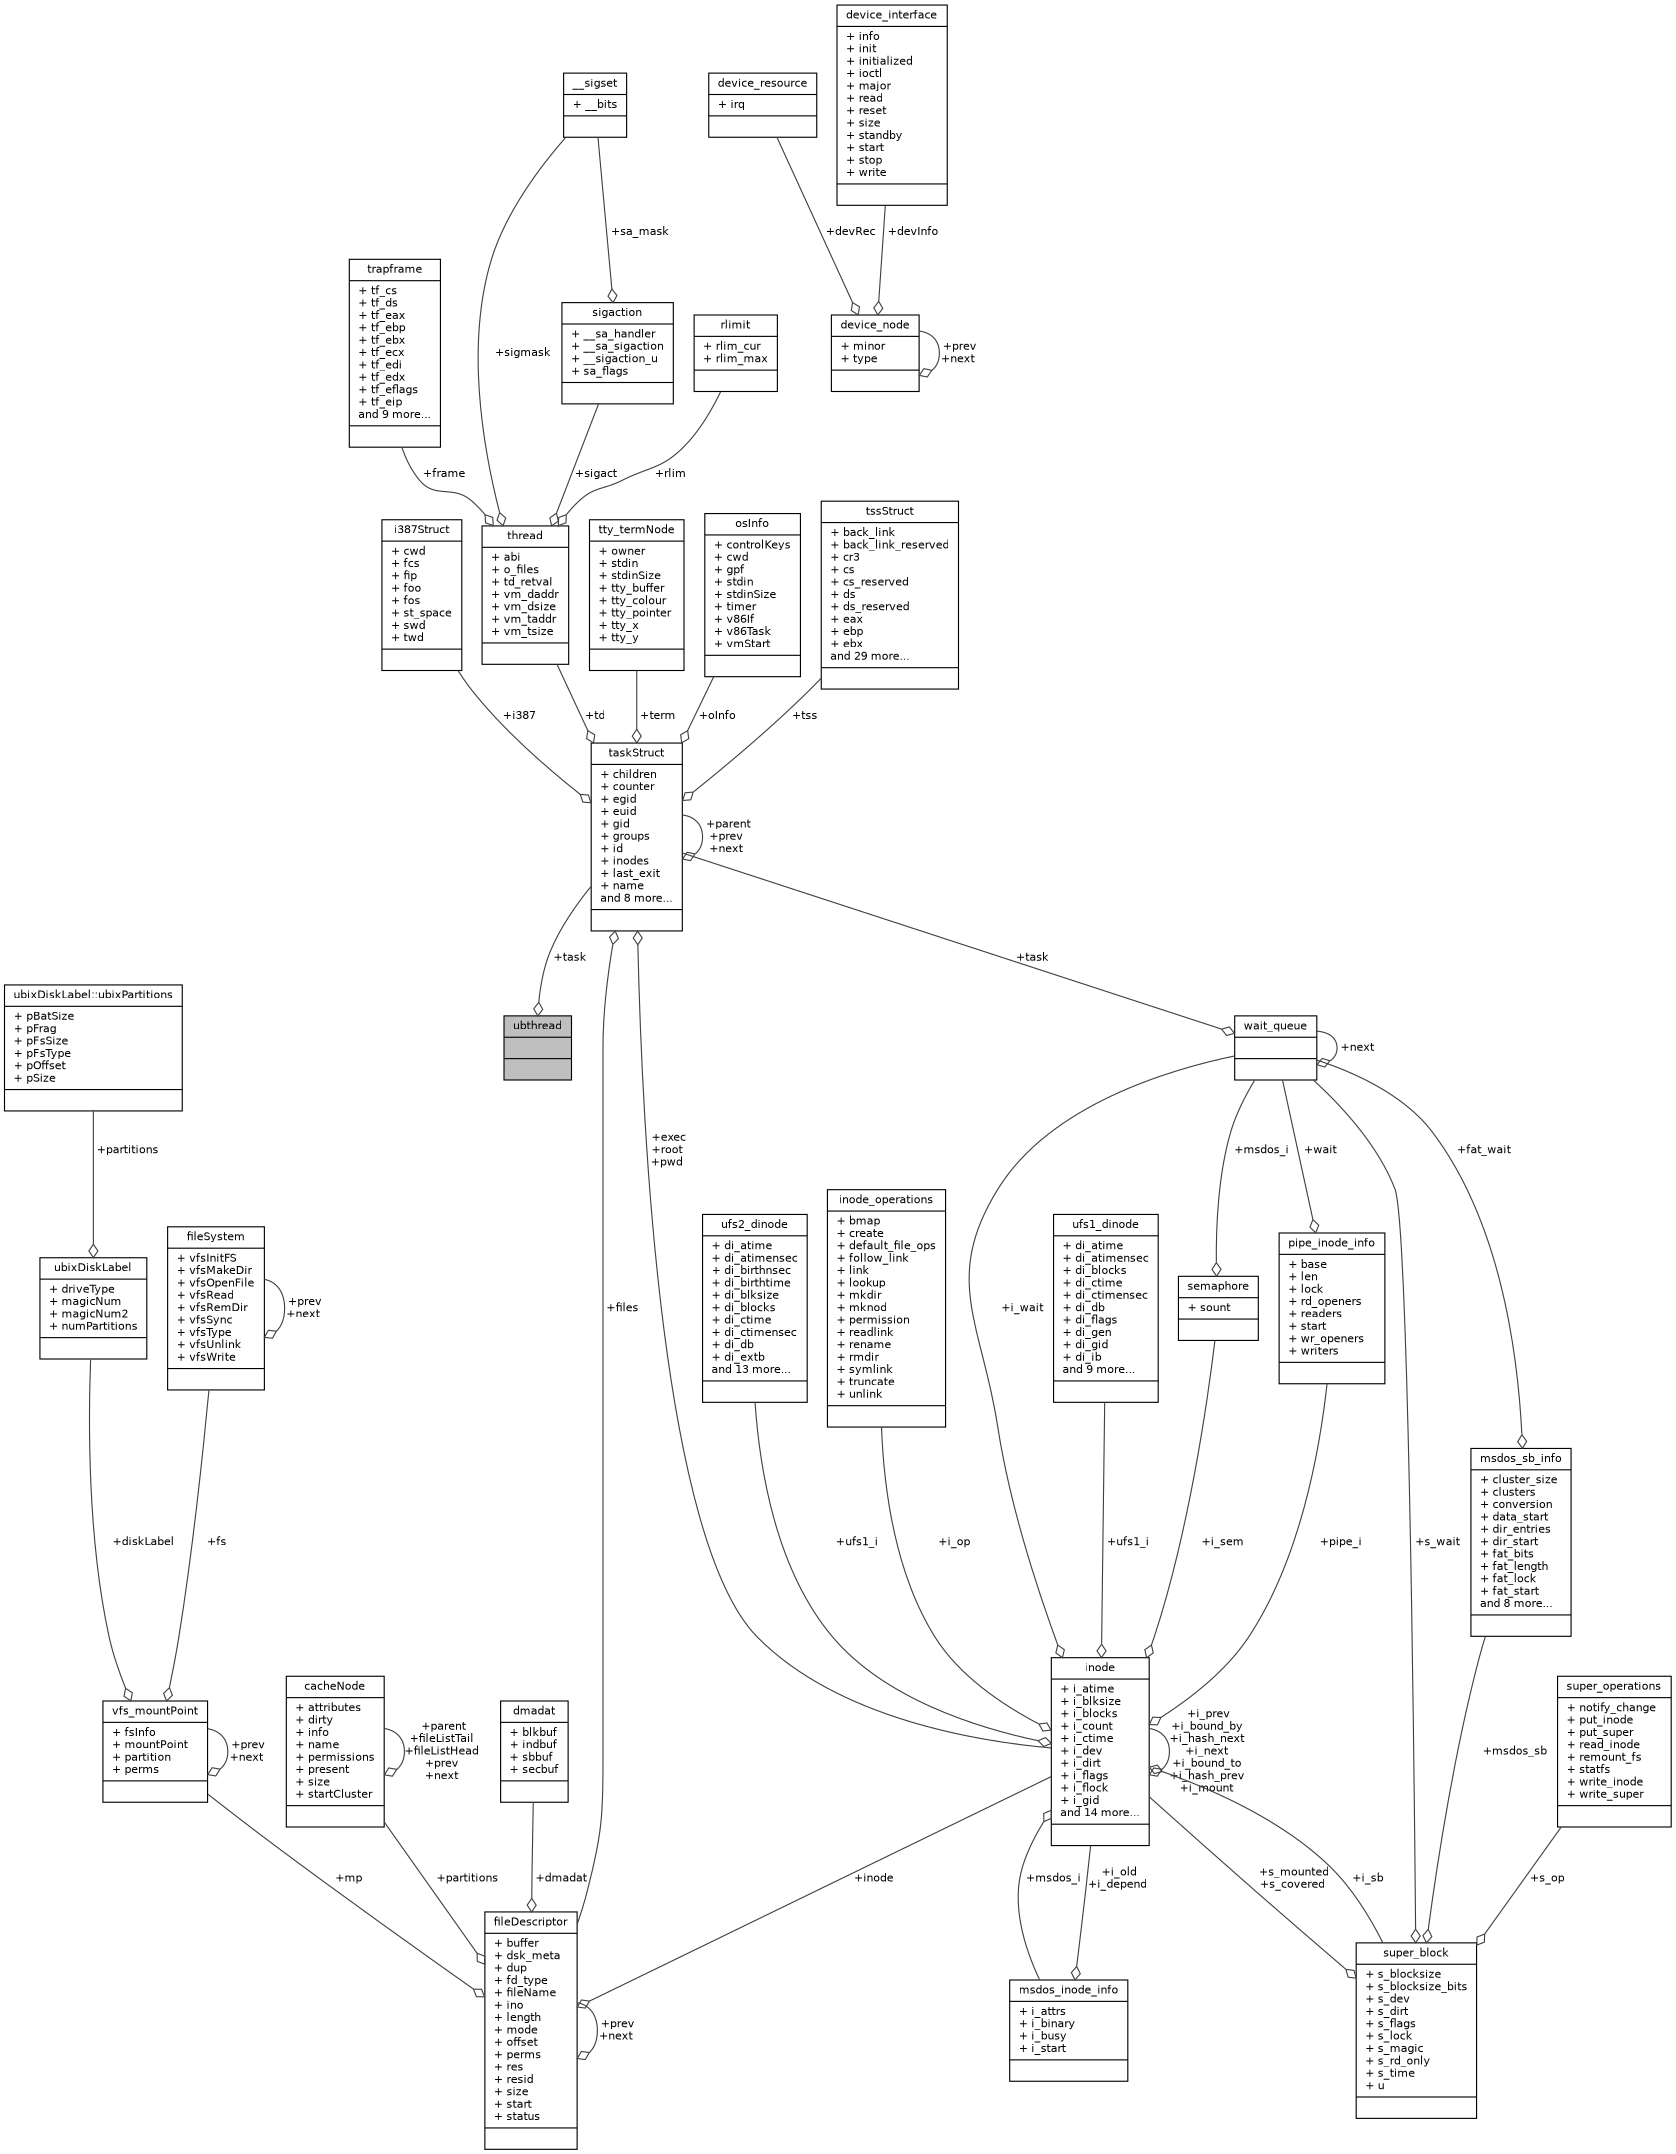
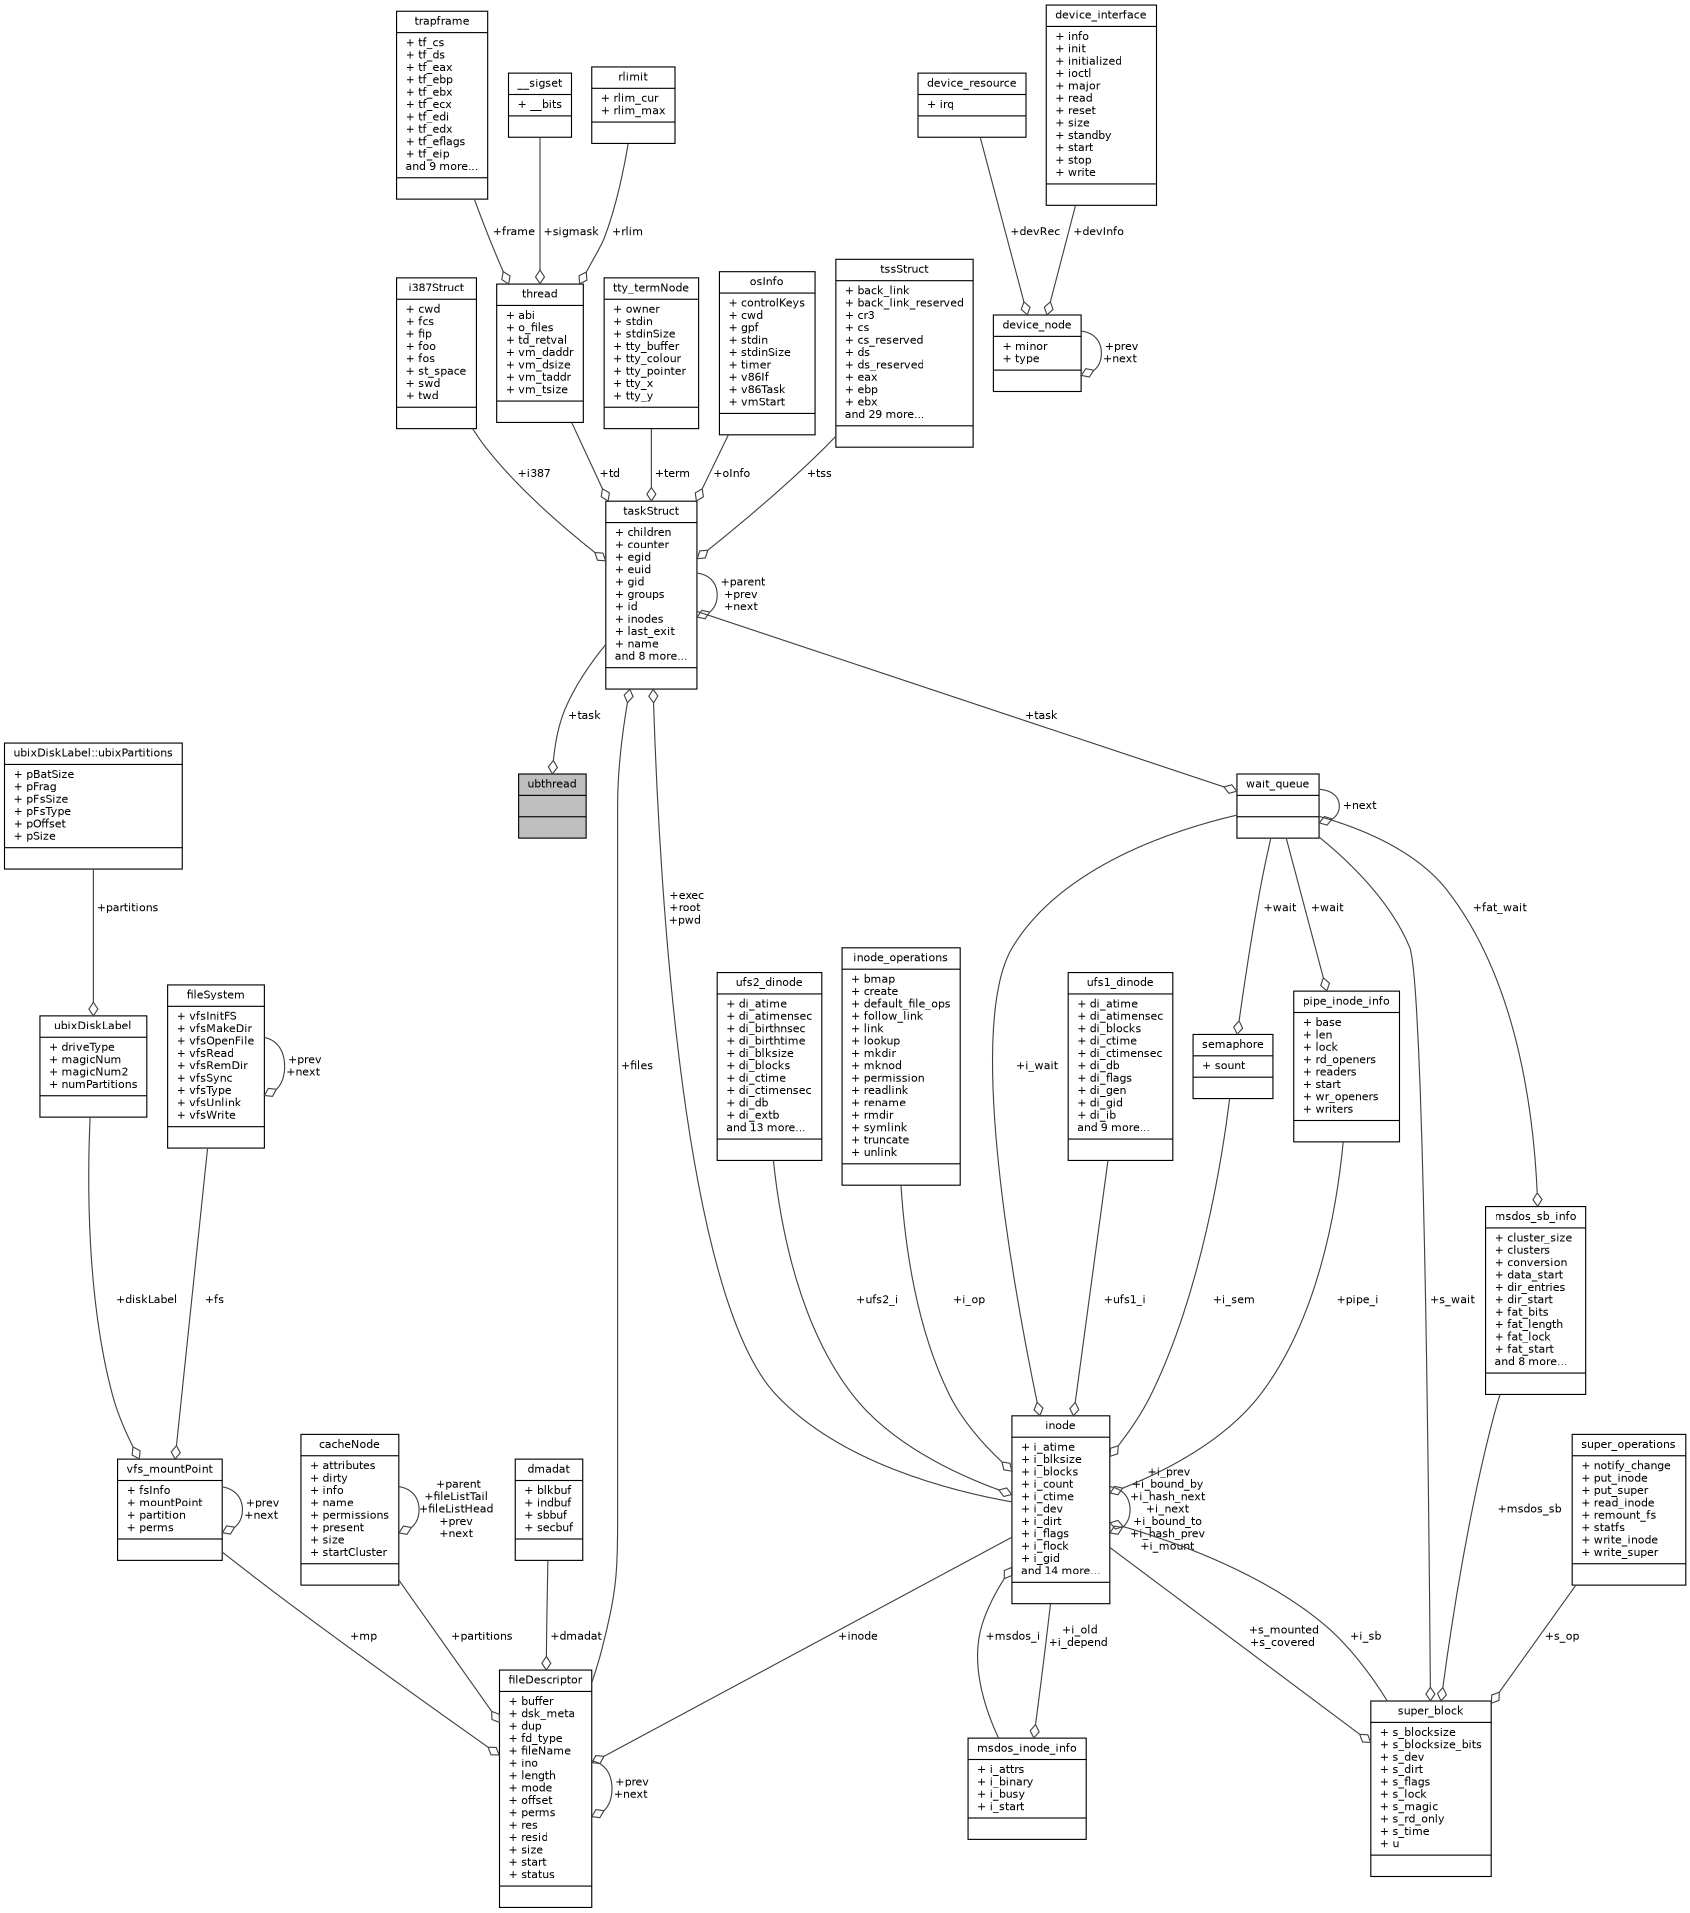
  digraph {
    node [color=black fillcolor=white fontname=Helvetica fontsize=10 shape=record style=filled]
    edge [arrowhead=odiamond color=grey25 fontname=Helvetica fontsize=10 labelfontname=Helvetica labelfontsize=10 style=solid]
    n1 [fillcolor=grey75 fontcolor=black height=0.2 label="{ubthread\n||}" width=0.4]
    n2 [height=0.2 label="{taskStruct\n|+ children\l+ counter\l+ egid\l+ euid\l+ gid\l+ groups\l+ id\l+ inodes\l+ last_exit\l+ name\land 8 more...\l|}" width=0.4]
    n3 [height=0.2 label="{wait_queue\n||}" width=0.4]
    n4 [height=0.2 label="{inode\n|+ i_atime\l+ i_blksize\l+ i_blocks\l+ i_count\l+ i_ctime\l+ i_dev\l+ i_dirt\l+ i_flags\l+ i_flock\l+ i_gid\land 14 more...\l|}" width=0.4]
    n5 [height=0.2 label="{super_block\n|+ s_blocksize\l+ s_blocksize_bits\l+ s_dev\l+ s_dirt\l+ s_flags\l+ s_lock\l+ s_magic\l+ s_rd_only\l+ s_time\l+ u\l|}" width=0.4]
    n6 [height=0.2 label="{msdos_sb_info\n|+ cluster_size\l+ clusters\l+ conversion\l+ data_start\l+ dir_entries\l+ dir_start\l+ fat_bits\l+ fat_length\l+ fat_lock\l+ fat_start\land 8 more...\l|}" width=0.4]
    n7 [height=0.2 label="{semaphore\n|+ sount\l|}" width=0.4]
    n8 [height=0.2 label="{pipe_inode_info\n|+ base\l+ len\l+ lock\l+ rd_openers\l+ readers\l+ start\l+ wr_openers\l+ writers\l|}" width=0.4]
    n9 [height=0.2 label="{msdos_inode_info\n|+ i_attrs\l+ i_binary\l+ i_busy\l+ i_start\l|}" width=0.4]
    n10 [height=0.2 label="{fileDescriptor\n|+ buffer\l+ dsk_meta\l+ dup\l+ fd_type\l+ fileName\l+ ino\l+ length\l+ mode\l+ offset\l+ perms\l+ res\l+ resid\l+ size\l+ start\l+ status\l|}" width=0.4]
    n11 [height=0.2 label="{super_operations\n|+ notify_change\l+ put_inode\l+ put_super\l+ read_inode\l+ remount_fs\l+ statfs\l+ write_inode\l+ write_super\l|}" width=0.4]
    n12 [height=0.2 label="{ufs2_dinode\n|+ di_atime\l+ di_atimensec\l+ di_birthnsec\l+ di_birthtime\l+ di_blksize\l+ di_blocks\l+ di_ctime\l+ di_ctimensec\l+ di_db\l+ di_extb\land 13 more...\l|}" width=0.4]
    n13 [height=0.2 label="{inode_operations\n|+ bmap\l+ create\l+ default_file_ops\l+ follow_link\l+ link\l+ lookup\l+ mkdir\l+ mknod\l+ permission\l+ readlink\l+ rename\l+ rmdir\l+ symlink\l+ truncate\l+ unlink\l|}" width=0.4]
    n14 [height=0.2 label="{ufs1_dinode\n|+ di_atime\l+ di_atimensec\l+ di_blocks\l+ di_ctime\l+ di_ctimensec\l+ di_db\l+ di_flags\l+ di_gen\l+ di_gid\l+ di_ib\land 9 more...\l|}" width=0.4]
    n15 [height=0.2 label="{i387Struct\n|+ cwd\l+ fcs\l+ fip\l+ foo\l+ fos\l+ st_space\l+ swd\l+ twd\l|}" width=0.4]
    n16 [height=0.2 label="{thread\n|+ abi\l+ o_files\l+ td_retval\l+ vm_daddr\l+ vm_dsize\l+ vm_taddr\l+ vm_tsize\l|}" width=0.4]
    n17 [height=0.2 label="{trapframe\n|+ tf_cs\l+ tf_ds\l+ tf_eax\l+ tf_ebp\l+ tf_ebx\l+ tf_ecx\l+ tf_edi\l+ tf_edx\l+ tf_eflags\l+ tf_eip\land 9 more...\l|}" width=0.4]
    n18 [height=0.2 label="{__sigset\n|+ __bits\l|}" width=0.4]
-   n19 [height=0.2 label="{sigaction\n|+ __sa_handler\l+ __sa_sigaction\l+ __sigaction_u\l+ sa_flags\l|}" width=0.4]
    n20 [height=0.2 label="{rlimit\n|+ rlim_cur\l+ rlim_max\l|}" width=0.4]
    n21 [height=0.2 label="{cacheNode\n|+ attributes\l+ dirty\l+ info\l+ name\l+ permissions\l+ present\l+ size\l+ startCluster\l|}" width=0.4]
    n22 [height=0.2 label="{dmadat\n|+ blkbuf\l+ indbuf\l+ sbbuf\l+ secbuf\l|}" width=0.4]
    n23 [height=0.2 label="{vfs_mountPoint\n|+ fsInfo\l+ mountPoint\l+ partition\l+ perms\l|}" width=0.4]
    n24 [height=0.2 label="{ubixDiskLabel\n|+ driveType\l+ magicNum\l+ magicNum2\l+ numPartitions\l|}" width=0.4]
    n25 [height=0.2 label="{ubixDiskLabel::ubixPartitions\n|+ pBatSize\l+ pFrag\l+ pFsSize\l+ pFsType\l+ pOffset\l+ pSize\l|}" width=0.4]
    n26 [height=0.2 label="{device_node\n|+ minor\l+ type\l|}" width=0.4]
    n27 [height=0.2 label="{device_resource\n|+ irq\l|}" width=0.4]
    n28 [height=0.2 label="{device_interface\n|+ info\l+ init\l+ initialized\l+ ioctl\l+ major\l+ read\l+ reset\l+ size\l+ standby\l+ start\l+ stop\l+ write\l|}" width=0.4]
    n29 [height=0.2 label="{fileSystem\n|+ vfsInitFS\l+ vfsMakeDir\l+ vfsOpenFile\l+ vfsRead\l+ vfsRemDir\l+ vfsSync\l+ vfsType\l+ vfsUnlink\l+ vfsWrite\l|}" width=0.4]
    n30 [height=0.2 label="{tty_termNode\n|+ owner\l+ stdin\l+ stdinSize\l+ tty_buffer\l+ tty_colour\l+ tty_pointer\l+ tty_x\l+ tty_y\l|}" width=0.4]
    n31 [height=0.2 label="{osInfo\n|+ controlKeys\l+ cwd\l+ gpf\l+ stdin\l+ stdinSize\l+ timer\l+ v86If\l+ v86Task\l+ vmStart\l|}" width=0.4]
    n32 [height=0.2 label="{tssStruct\n|+ back_link\l+ back_link_reserved\l+ cr3\l+ cs\l+ cs_reserved\l+ ds\l+ ds_reserved\l+ eax\l+ ebp\l+ ebx\land 29 more...\l|}" width=0.4]
    n2 -> n1 [label=" +task"]
    n2 -> n2 [label=" +parent\n+prev\n+next"]
    n2 -> n3 [label=" +task"]
    n3 -> n3 [label=" +next"]
    n3 -> n4 [label=" +i_wait"]
    n3 -> n5 [label=" +s_wait"]
    n3 -> n6 [label=" +fat_wait"]
-   n3 -> n7 [label=" +msdos_i"]
+   n3 -> n7 [label=" +wait"]
    n3 -> n8 [label=" +wait"]
    n4 -> n2 [label=" +exec\n+root\n+pwd"]
    n4 -> n4 [label=" +i_prev\n+i_bound_by\n+i_hash_next\n+i_next\n+i_bound_to\n+i_hash_prev\n+i_mount"]
    n4 -> n5 [label=" +s_mounted\n+s_covered"]
    n4 -> n9 [label=" +i_old\n+i_depend"]
    n4 -> n10 [label=" +inode"]
    n5 -> n4 [label=" +i_sb"]
    n6 -> n5 [label=" +msdos_sb"]
    n7 -> n4 [label=" +i_sem"]
    n8 -> n4 [label=" +pipe_i"]
    n9 -> n4 [label=" +msdos_i"]
    n10 -> n2 [label=" +files"]
    n10 -> n10 [label=" +prev\n+next"]
    n11 -> n5 [label=" +s_op"]
-   n12 -> n4 [label=" +ufs1_i"]
+   n12 -> n4 [label=" +ufs2_i"]
    n13 -> n4 [label=" +i_op"]
    n14 -> n4 [label=" +ufs1_i"]
    n15 -> n2 [label=" +i387"]
    n16 -> n2 [label=" +td"]
    n17 -> n16 [label=" +frame"]
    n18 -> n16 [label=" +sigmask"]
-   n18 -> n19 [label=" +sa_mask"]
-   n19 -> n16 [label=" +sigact"]
    n20 -> n16 [label=" +rlim"]
    n21 -> n10 [label=" +partitions"]
    n21 -> n21 [label=" +parent\n+fileListTail\n+fileListHead\n+prev\n+next"]
    n22 -> n10 [label=" +dmadat"]
    n23 -> n10 [label=" +mp"]
    n23 -> n23 [label=" +prev\n+next"]
    n24 -> n23 [label=" +diskLabel"]
    n25 -> n24 [label=" +partitions"]
    n26 -> n26 [label=" +prev\n+next"]
    n27 -> n26 [label=" +devRec"]
    n28 -> n26 [label=" +devInfo"]
    n29 -> n23 [label=" +fs"]
    n29 -> n29 [label=" +prev\n+next"]
    n30 -> n2 [label=" +term"]
    n31 -> n2 [label=" +oInfo"]
    n32 -> n2 [label=" +tss"]
  }
